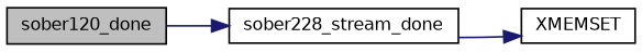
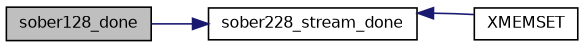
  digraph {
    rankdir=LR
    node [color=black fillcolor=white fontname=Helvetica fontsize=10 shape=record style=filled]
    edge [color=midnightblue fontname=Helvetica fontsize=10 labelfontname=Helvetica labelfontsize=10 style=solid]
-   n1 [fillcolor=grey75 fontcolor=black height=0.2 label=sober120_done width=0.4]
+   n1 [fillcolor=grey75 fontcolor=black height=0.2 label=sober128_done width=0.4]
    n2 [height=0.2 label=sober228_stream_done width=0.4]
    n3 [height=0.2 label=XMEMSET width=0.4]
    n1 -> n2
-   n2 -> n3
+   n3 -> n2
  }
